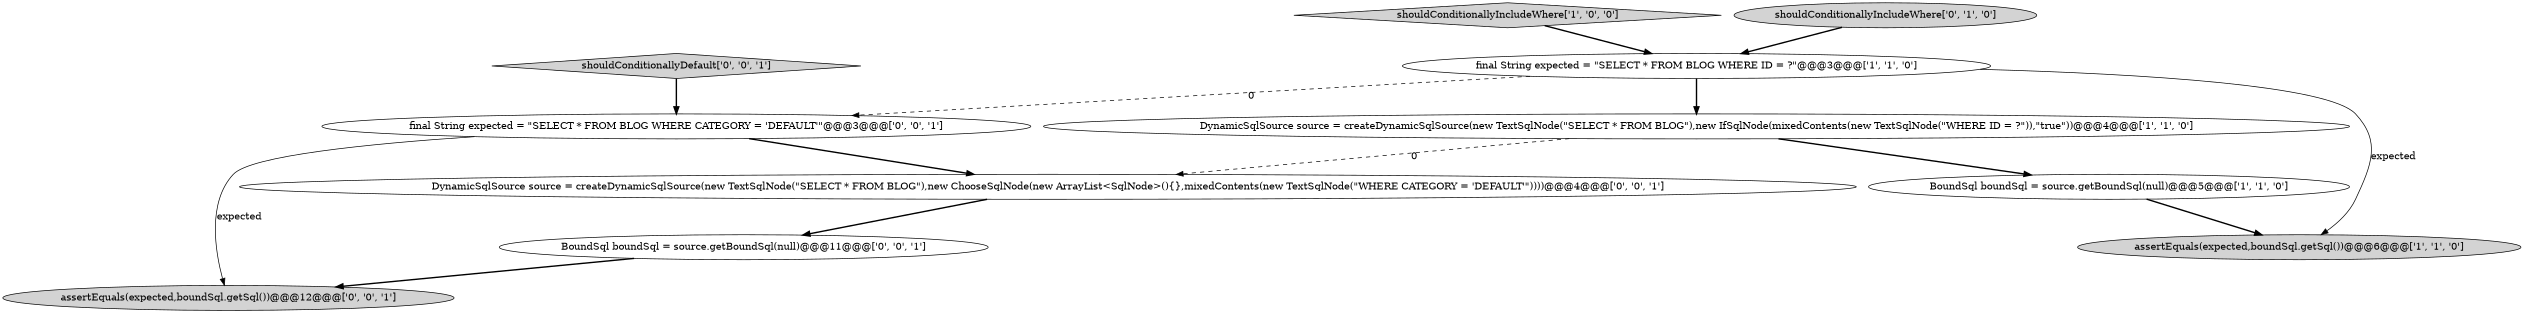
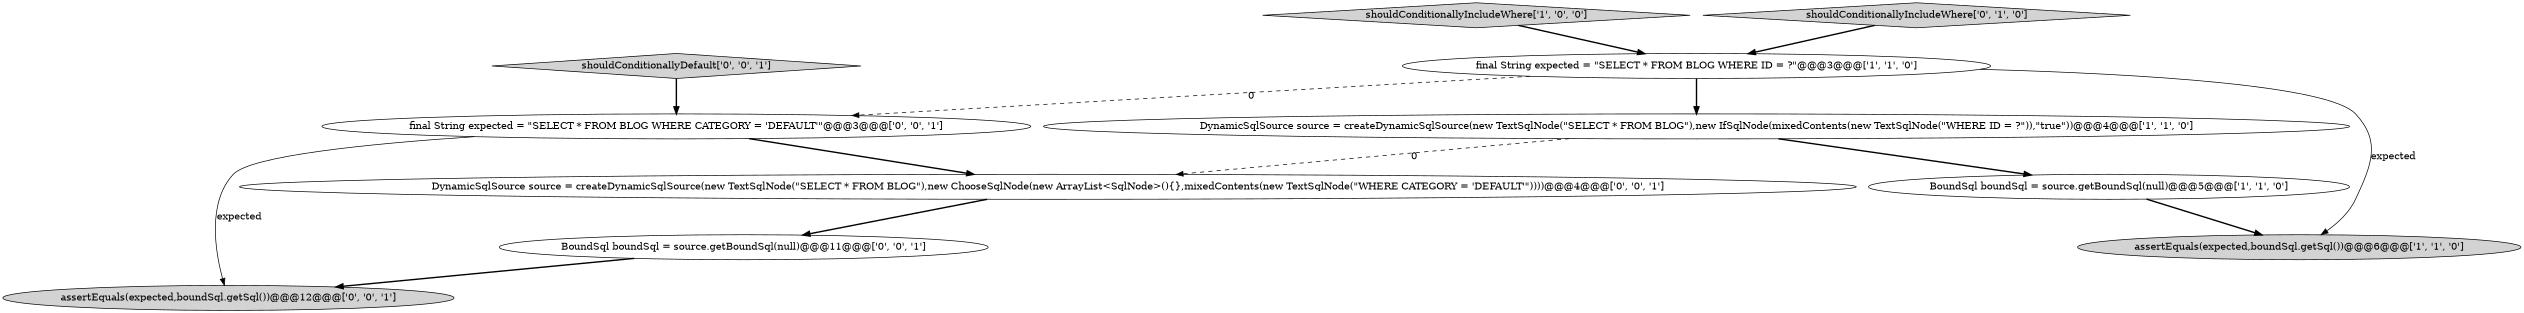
  digraph {
    node [fillcolor=white shape=ellipse style=filled]
    edge [style=bold]
    n1 [fillcolor=lightgray label="shouldConditionallyDefault['0', '0', '1']" shape=diamond]
    n2 [label="final String expected = \"SELECT * FROM BLOG WHERE CATEGORY = 'DEFAULT'\"@@@3@@@['0', '0', '1']"]
    n3 [label="DynamicSqlSource source = createDynamicSqlSource(new TextSqlNode(\"SELECT * FROM BLOG\"),new ChooseSqlNode(new ArrayList<SqlNode>(){},mixedContents(new TextSqlNode(\"WHERE CATEGORY = 'DEFAULT'\"))))@@@4@@@['0', '0', '1']"]
    n4 [label="BoundSql boundSql = source.getBoundSql(null)@@@11@@@['0', '0', '1']"]
    n5 [fillcolor=lightgray label="shouldConditionallyIncludeWhere['1', '0', '0']" shape=diamond]
    n6 [label="final String expected = \"SELECT * FROM BLOG WHERE ID = ?\"@@@3@@@['1', '1', '0']"]
    n7 [fillcolor=lightgray label="assertEquals(expected,boundSql.getSql())@@@12@@@['0', '0', '1']"]
    n8 [label="DynamicSqlSource source = createDynamicSqlSource(new TextSqlNode(\"SELECT * FROM BLOG\"),new IfSqlNode(mixedContents(new TextSqlNode(\"WHERE ID = ?\")),\"true\"))@@@4@@@['1', '1', '0']"]
    n9 [label="BoundSql boundSql = source.getBoundSql(null)@@@5@@@['1', '1', '0']"]
    n10 [fillcolor=lightgray label="assertEquals(expected,boundSql.getSql())@@@6@@@['1', '1', '0']"]
-   n11 [fillcolor=lightgray label="shouldConditionallyIncludeWhere['0', '1', '0']"]
+   n11 [fillcolor=lightgray label="shouldConditionallyIncludeWhere['0', '1', '0']" shape=diamond]
    n1 -> n2
    n2 -> n3
    n2 -> n7 [label=expected style=solid]
    n3 -> n4
    n4 -> n7
    n5 -> n6
    n6 -> n2 [label=0 style=dashed]
    n6 -> n8
    n6 -> n10 [label=expected style=solid]
    n8 -> n3 [label=0 style=dashed]
    n8 -> n9
    n9 -> n10
    n11 -> n6
  }
